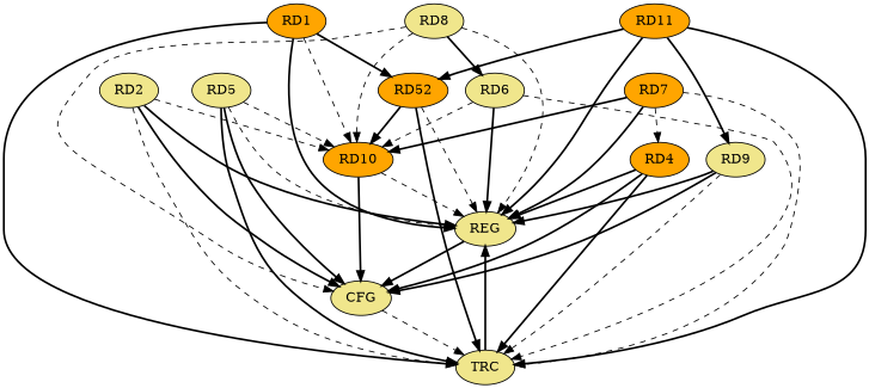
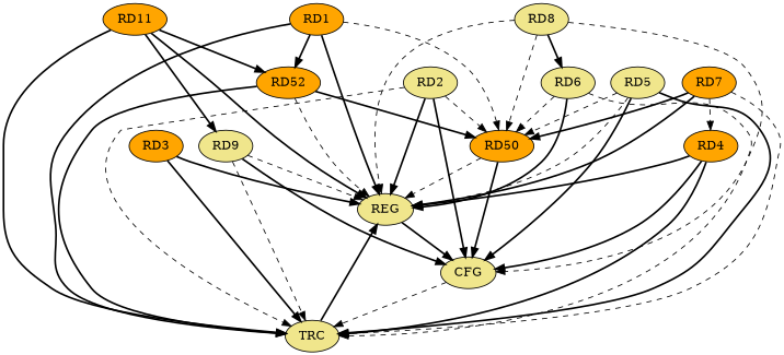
  strict digraph {
    node [fillcolor=khaki style=filled]
    edge [style=bold]
    n1 [fillcolor=orange label=RD1]
-   n2 [fillcolor=orange label=RD10]
+   n2 [fillcolor=orange label=RD50]
    n3 [fillcolor=orange label=RD52]
    n4 [label=REG]
    n5 [label=TRC]
    n6 [label=CFG]
    n7 [label=RD2]
+   n8 [fillcolor=orange label=RD3]
    n9 [fillcolor=orange label=RD4]
    n10 [label=RD5]
    n11 [label=RD6]
    n12 [fillcolor=orange label=RD7]
    n13 [label=RD8]
    n14 [label=RD9]
    n15 [fillcolor=orange label=RD11]
    n1 -> n2 [style=dashed]
    n1 -> n3
    n1 -> n4
    n1 -> n5
    n2 -> n4 [style=dashed]
    n2 -> n6
    n3 -> n2
    n3 -> n4 [style=dashed]
    n3 -> n5
    n4 -> n6
    n5 -> n4
    n6 -> n5 [style=dashed]
    n7 -> n2 [style=dashed]
    n7 -> n4
    n7 -> n5 [style=dashed]
    n7 -> n6
+   n8 -> n4
+   n8 -> n5
    n9 -> n4
    n9 -> n5
    n9 -> n6
    n10 -> n2 [style=dashed]
    n10 -> n4 [style=dashed]
    n10 -> n5
    n10 -> n6
    n11 -> n2 [style=dashed]
    n11 -> n4
    n11 -> n5 [style=dashed]
    n12 -> n2
    n12 -> n4
    n12 -> n5 [style=dashed]
    n12 -> n9 [style=dashed]
    n13 -> n2 [style=dashed]
    n13 -> n4 [style=dashed]
    n13 -> n6 [style=dashed]
    n13 -> n11
-   n14 -> n4
+   n14 -> n4 [style=dashed]
    n14 -> n5 [style=dashed]
    n14 -> n6
    n15 -> n3
    n15 -> n4
    n15 -> n5
    n15 -> n14
  }
